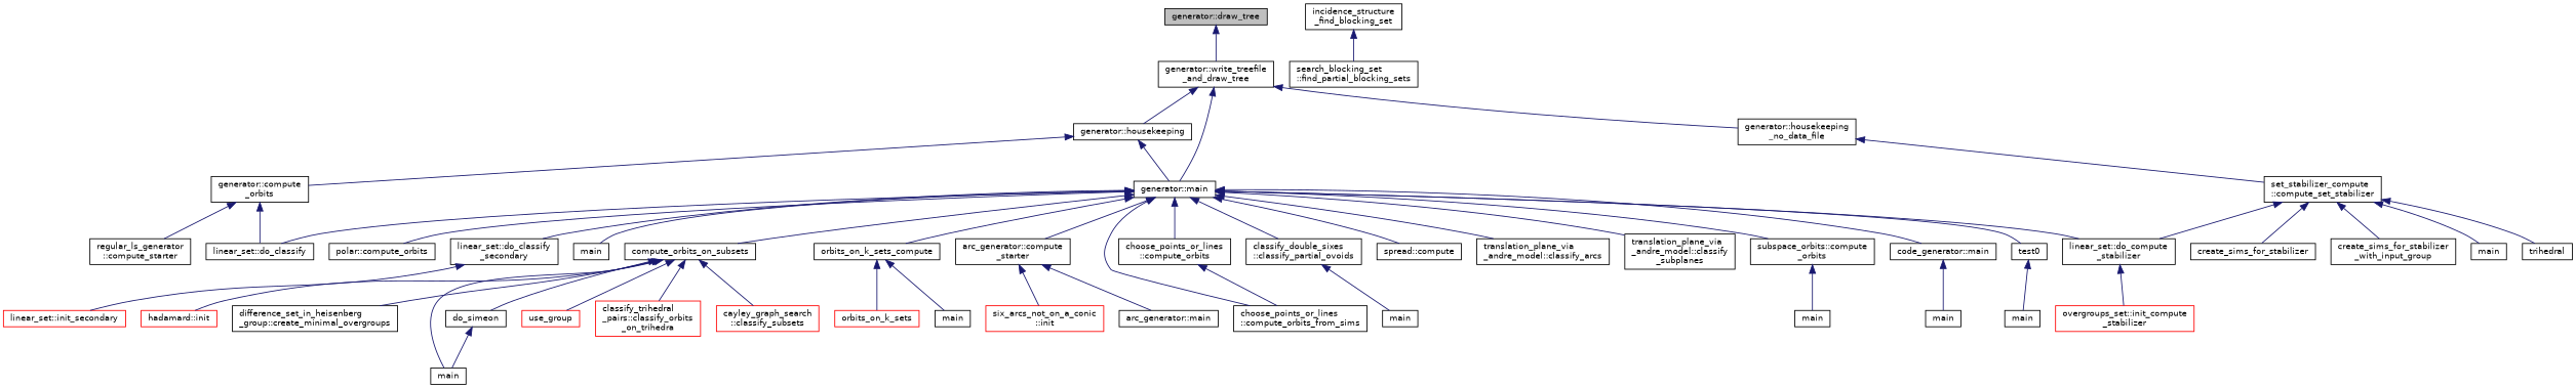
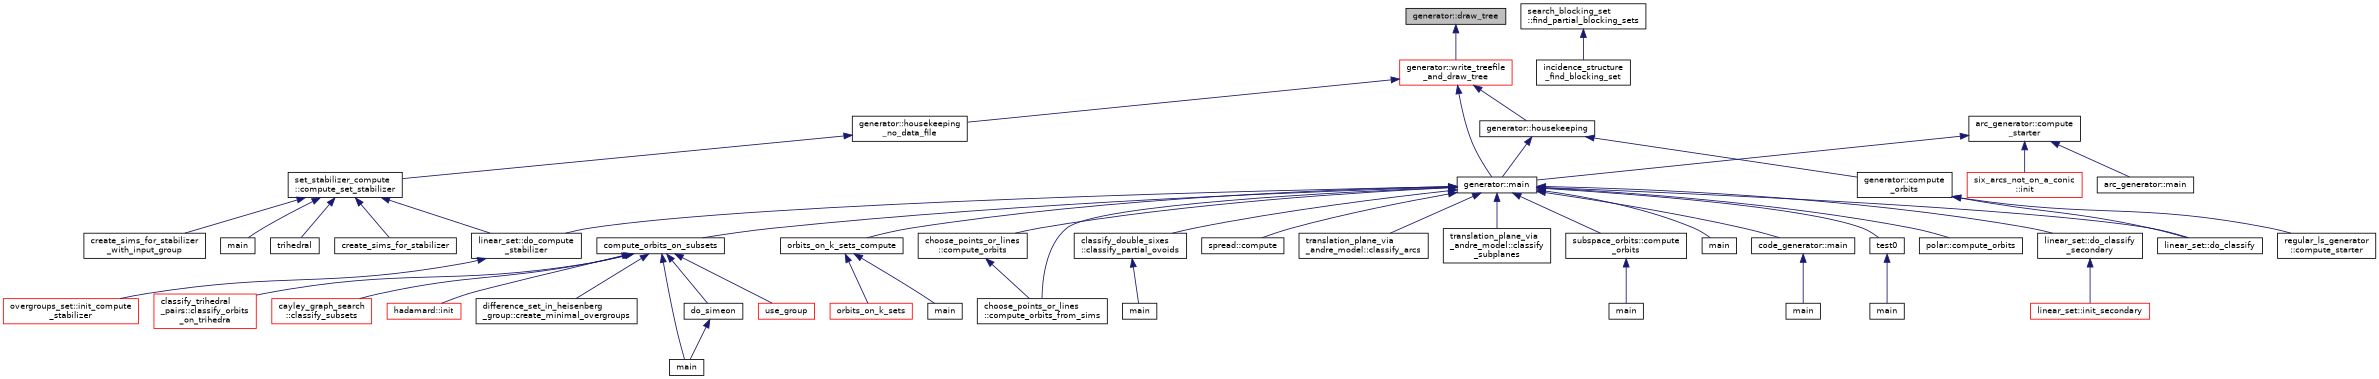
  digraph {
    rankdir=TB
    node [color=black fillcolor=white fontname=Helvetica fontsize=10 shape=record style=filled]
    edge [color=midnightblue dir=back fontname=Helvetica fontsize=10 labelfontname=Helvetica labelfontsize=10 style=solid]
    n1 [fillcolor=grey75 fontcolor=black height=0.2 label="generator::draw_tree" width=0.4]
-   n2 [height=0.2 label="generator::write_treefile\l_and_draw_tree" width=0.4]
+   n2 [color=red height=0.2 label="generator::write_treefile\l_and_draw_tree" width=0.4]
    n3 [height=0.2 label="generator::main" width=0.4]
    n4 [height=0.2 label="generator::housekeeping" width=0.4]
    n5 [height=0.2 label="generator::housekeeping\l_no_data_file" width=0.4]
    n6 [height=0.2 label=main width=0.4]
    n7 [height=0.2 label="code_generator::main" width=0.4]
    n8 [height=0.2 label=test0 width=0.4]
    n9 [height=0.2 label="polar::compute_orbits" width=0.4]
    n10 [height=0.2 label="linear_set::do_classify" width=0.4]
    n11 [height=0.2 label="linear_set::do_classify\l_secondary" width=0.4]
    n12 [height=0.2 label="linear_set::do_compute\l_stabilizer" width=0.4]
    n13 [height=0.2 label=compute_orbits_on_subsets width=0.4]
    n14 [height=0.2 label=orbits_on_k_sets_compute width=0.4]
    n15 [height=0.2 label="arc_generator::compute\l_starter" width=0.4]
    n16 [height=0.2 label="choose_points_or_lines\l::compute_orbits" width=0.4]
    n17 [height=0.2 label="classify_double_sixes\l::classify_partial_ovoids" width=0.4]
    n18 [height=0.2 label="spread::compute" width=0.4]
    n19 [height=0.2 label="translation_plane_via\l_andre_model::classify_arcs" width=0.4]
    n20 [height=0.2 label="translation_plane_via\l_andre_model::classify\l_subplanes" width=0.4]
    n21 [height=0.2 label="subspace_orbits::compute\l_orbits" width=0.4]
    n22 [height=0.2 label="choose_points_or_lines\l::compute_orbits_from_sims" width=0.4]
    n23 [height=0.2 label="generator::compute\l_orbits" width=0.4]
    n24 [height=0.2 label="set_stabilizer_compute\l::compute_set_stabilizer" width=0.4]
    n25 [height=0.2 label=main width=0.4]
    n26 [height=0.2 label=main width=0.4]
    n27 [color=red height=0.2 label="linear_set::init_secondary" width=0.4]
    n28 [color=red height=0.2 label="overgroups_set::init_compute\l_stabilizer" width=0.4]
    n29 [color=red height=0.2 label="cayley_graph_search\l::classify_subsets" width=0.4]
    n30 [color=red height=0.2 label="hadamard::init" width=0.4]
    n31 [height=0.2 label="difference_set_in_heisenberg\l_group::create_minimal_overgroups" width=0.4]
    n32 [height=0.2 label=main width=0.4]
    n33 [height=0.2 label=do_simeon width=0.4]
    n34 [color=red height=0.2 label=use_group width=0.4]
    n35 [color=red height=0.2 label="classify_trihedral\l_pairs::classify_orbits\l_on_trihedra" width=0.4]
    n36 [height=0.2 label=main width=0.4]
    n37 [color=red height=0.2 label=orbits_on_k_sets width=0.4]
    n38 [height=0.2 label="arc_generator::main" width=0.4]
    n39 [color=red height=0.2 label="six_arcs_not_on_a_conic\l::init" width=0.4]
    n40 [height=0.2 label=main width=0.4]
    n41 [height=0.2 label="search_blocking_set\l::find_partial_blocking_sets" width=0.4]
    n42 [height=0.2 label="incidence_structure\l_find_blocking_set" width=0.4]
    n43 [height=0.2 label=main width=0.4]
    n44 [height=0.2 label="regular_ls_generator\l::compute_starter" width=0.4]
    n45 [height=0.2 label=main width=0.4]
    n46 [height=0.2 label=trihedral width=0.4]
    n47 [height=0.2 label=create_sims_for_stabilizer width=0.4]
    n48 [height=0.2 label="create_sims_for_stabilizer\l_with_input_group" width=0.4]
    n1 -> n2
    n2 -> n3
    n2 -> n4
    n2 -> n5
    n3 -> n6
    n3 -> n7
    n3 -> n8
    n3 -> n9
    n3 -> n10
    n3 -> n11
    n3 -> n12
    n3 -> n13
    n3 -> n14
-   n3 -> n15
+   n15 -> n3
    n3 -> n16
    n3 -> n17
    n3 -> n18
    n3 -> n19
    n3 -> n20
    n3 -> n21
    n3 -> n22
    n4 -> n3
    n4 -> n23
    n5 -> n24
    n7 -> n25
    n8 -> n26
    n11 -> n27
    n12 -> n28
    n13 -> n29
    n13 -> n30
    n13 -> n31
    n13 -> n32
    n13 -> n33
    n13 -> n34
    n13 -> n35
    n14 -> n36
    n14 -> n37
    n15 -> n38
    n15 -> n39
    n16 -> n22
    n17 -> n40
    n21 -> n43
    n23 -> n10
    n23 -> n44
    n24 -> n12
    n24 -> n45
    n24 -> n46
    n24 -> n47
    n24 -> n48
    n33 -> n32
-   n42 -> n41
+   n41 -> n42
  }
